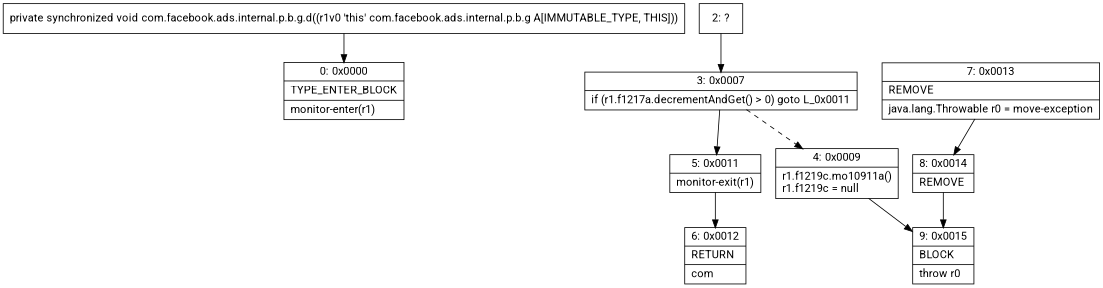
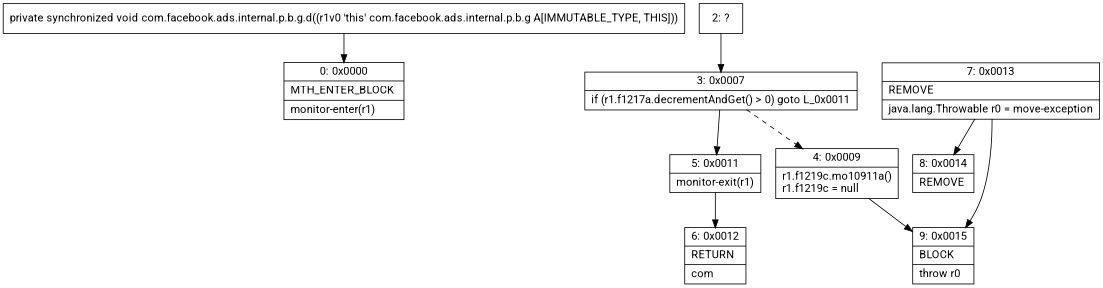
  digraph {
    fontname=Roboto
    node [fontname=Roboto shape=record]
    edge [fontname=Roboto]
-   n1 [label="{0\:\ 0x0000|TYPE_ENTER_BLOCK\l|monitor\-enter(r1)\l}"]
+   n1 [label="{0\:\ 0x0000|MTH_ENTER_BLOCK\l|monitor\-enter(r1)\l}"]
    n2 [label="{2\:\ ?}"]
    n3 [label="{3\:\ 0x0007|if (r1.f1217a.decrementAndGet() \> 0) goto L_0x0011\l}"]
    n4 [label="{7\:\ 0x0013|REMOVE\l|java.lang.Throwable r0 = move\-exception\l}"]
    n5 [label="{8\:\ 0x0014|REMOVE\l}"]
    n6 [label="{4\:\ 0x0009|r1.f1219c.mo10911a()\lr1.f1219c = null\l}"]
    n7 [label="{5\:\ 0x0011|monitor\-exit(r1)\l}"]
    n8 [label="{9\:\ 0x0015|BLOCK\l|throw r0\l}"]
    n9 [label="{6\:\ 0x0012|RETURN\l|com\l}"]
    n10 [label="{private synchronized void com.facebook.ads.internal.p.b.g.d((r1v0 'this' com.facebook.ads.internal.p.b.g A[IMMUTABLE_TYPE, THIS])) }"]
    n2 -> n3
    n3 -> n6 [style=dashed]
    n3 -> n7
    n4 -> n5
-   n5 -> n8
+   n4 -> n8
    n6 -> n8
    n7 -> n9
    n10 -> n1
  }
